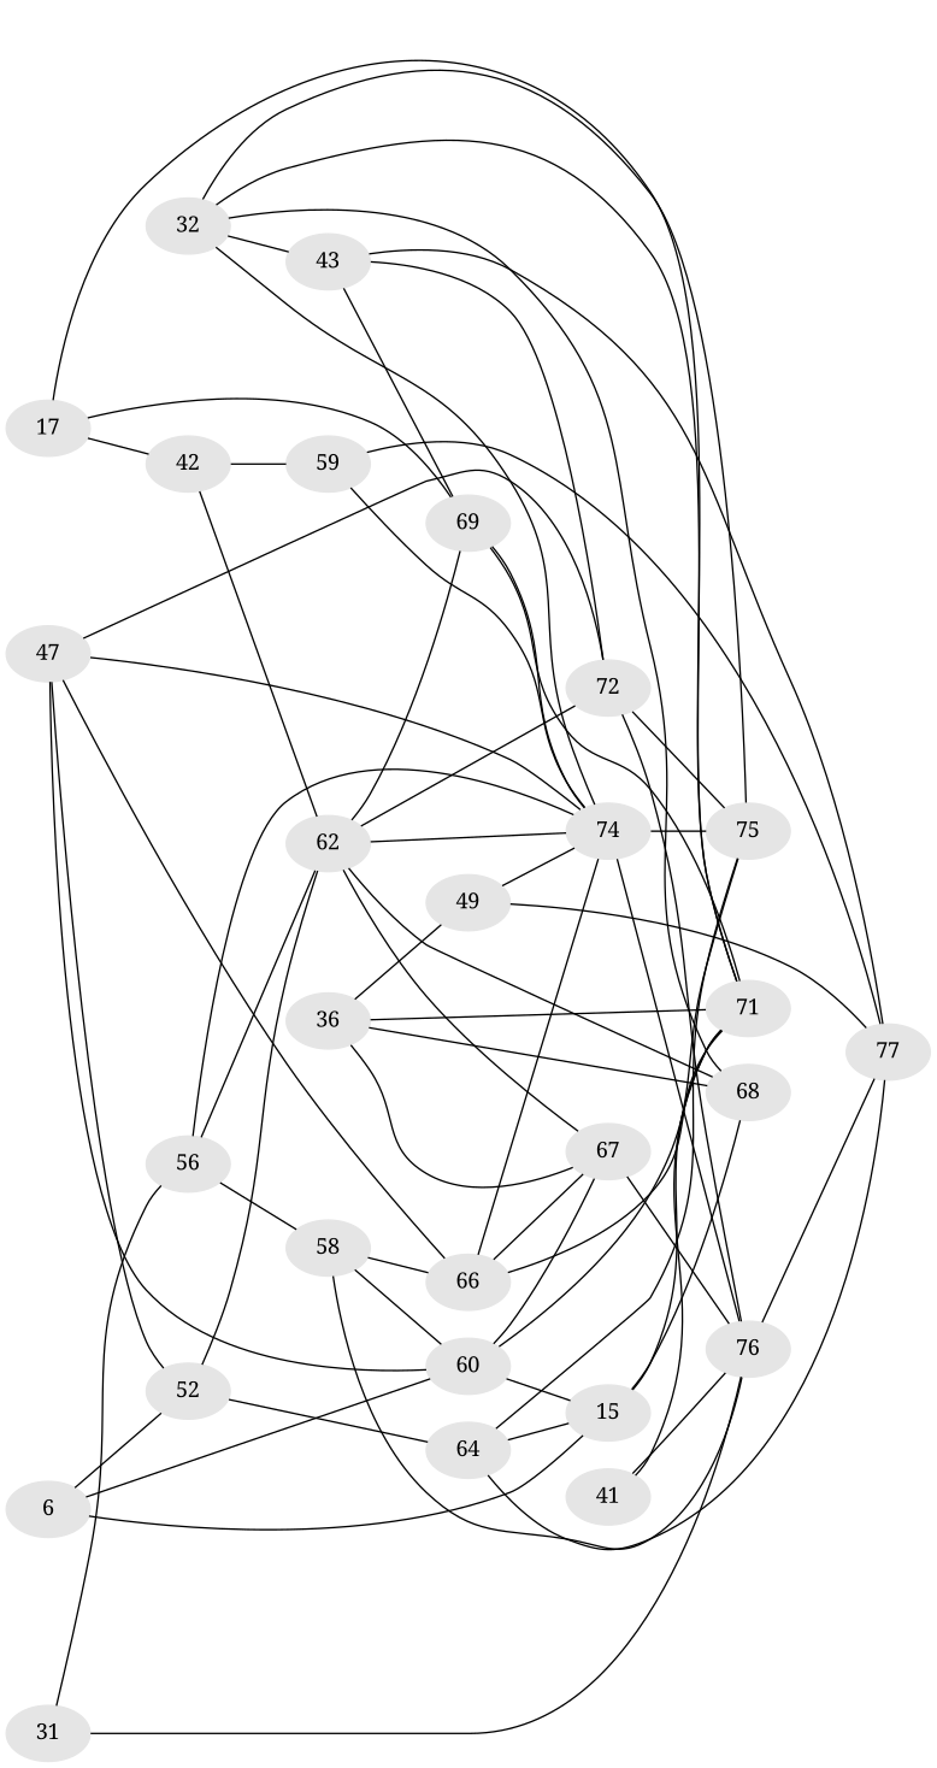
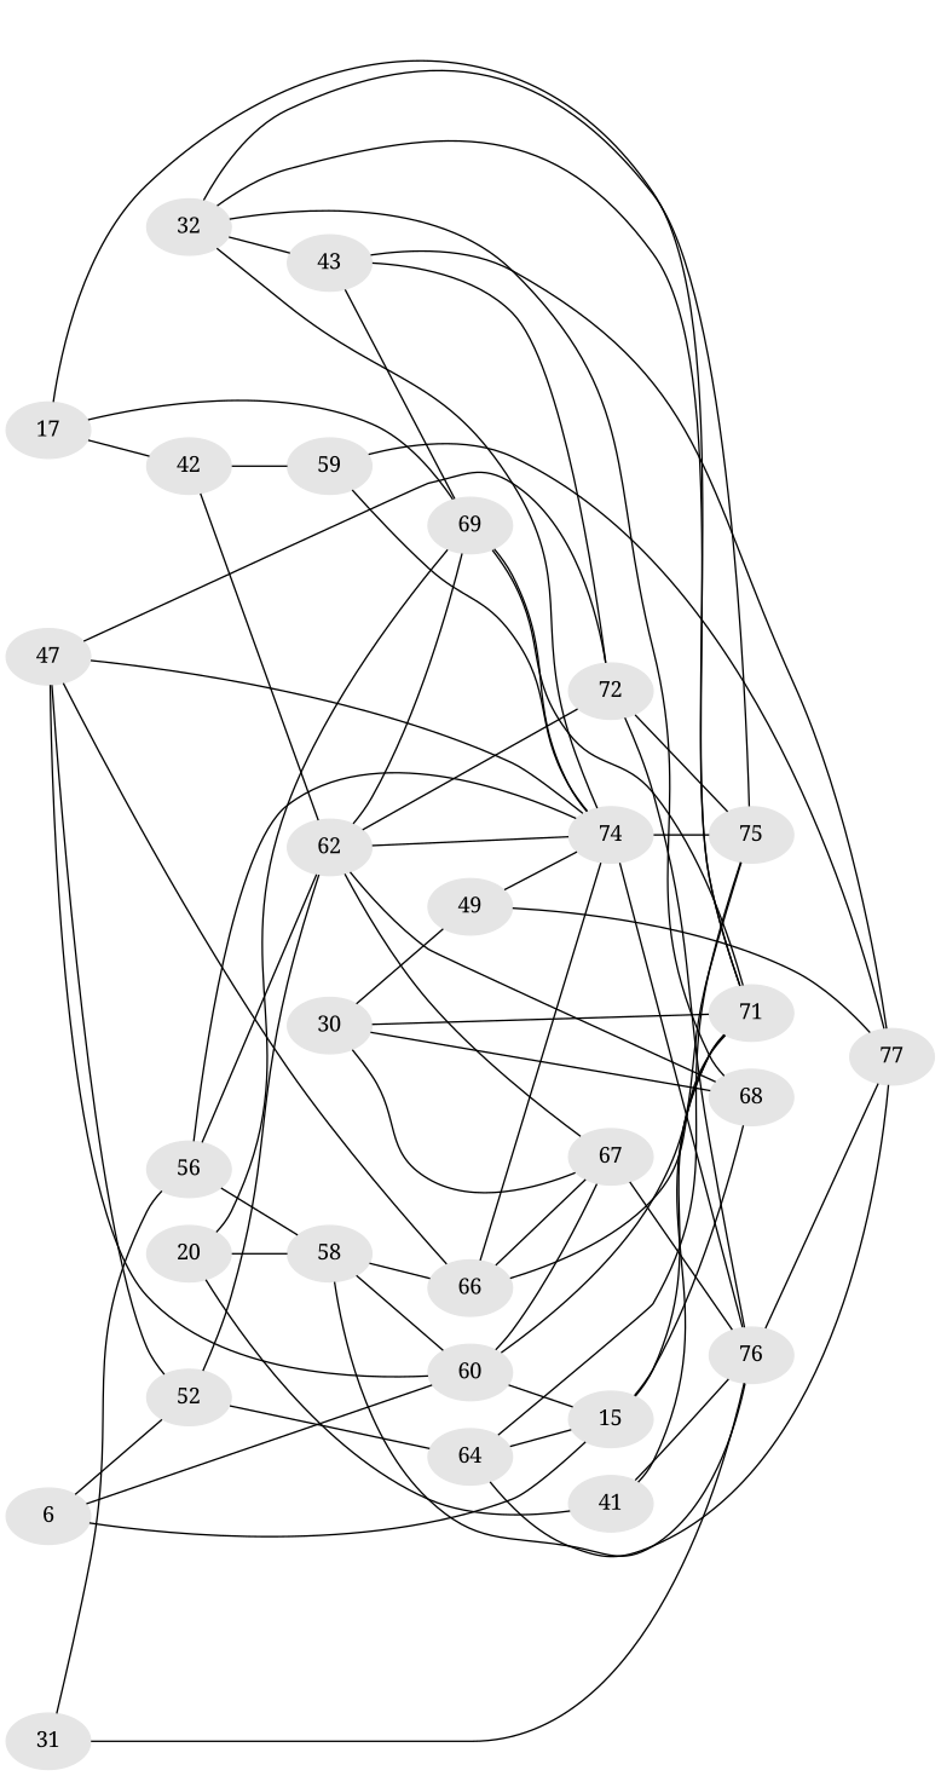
  graph {
    fontname="Noto Serif"
    rankdir=LR
    node [color=gray90 fontname="Noto Serif" style=filled]
    edge [fontname="Noto Serif"]
    52 [super="+25"]
    62 [super="+38+54"]
    64 [super="+63"]
    6
    60 [super="+50"]
    n6 [label=15 super="+4"]
    75 [super="+44"]
    67 [super="+12"]
    71 [super="+35"]
    68
    42 [super="+16"]
    59
    17
    69 [super="+19+46+53"]
    74 [super="+23+73"]
    41 [super="+40"]
    76 [super="+8+70+61+9"]
+   20
    58 [super="+51"]
    66 [super="+10"]
    31
    56
    77 [super="+37"]
    32 [super="+22"]
    43
    72 [super="+21+30+55"]
    49 [super="+14+34"]
-   36
+   36 [label=30]
    n29 [label=47 super="+1+2"]
    52 -- 62 [weight=3]
    52 -- 64
    62 -- 67
    62 -- 68
    62 -- 69 [weight=3]
    62 -- 74
    62 -- 72 [weight=2]
    64 -- n6
    64 -- 75 [weight=2]
    64 -- 77 [weight=2]
    6 -- 52
    6 -- 60
    6 -- n6 [weight=2]
    60 -- n6
    60 -- 75 [weight=2]
    60 -- 67
    n6 -- 71
    n6 -- 68
    67 -- 76
    42 -- 62 [weight=2]
    42 -- 59 [weight=2]
    59 -- 74
    59 -- 77
    17 -- 71
    17 -- 42 [weight=2]
    17 -- 69
    69 -- 71
    69 -- 74 [weight=3]
    74 -- 75
    74 -- 76 [weight=3]
    41 -- 71 [weight=2]
    41 -- 76 [weight=3]
    76 -- 77 [weight=2]
+   20 -- 69
+   20 -- 41
+   20 -- 58 [weight=2]
    58 -- 60 [weight=2]
    58 -- 76 [weight=2]
    58 -- 66
    66 -- 67 [weight=2]
    66 -- 71
    66 -- 74
    31 -- 76 [weight=3]
    31 -- 56
    56 -- 62
    56 -- 74
    56 -- 58
    32 -- 75
    32 -- 71
    32 -- 68
    32 -- 74 [weight=2]
    32 -- 43
    43 -- 69
    43 -- 77
    43 -- 72
    72 -- 75 [weight=2]
    72 -- 76 [weight=2]
    49 -- 74 [weight=2]
    49 -- 77 [weight=2]
    36 -- 67
    36 -- 71
    36 -- 68
    36 -- 49
    n29 -- 52
    n29 -- 60
    n29 -- 74 [weight=3]
    n29 -- 66
    n29 -- 72
  }
